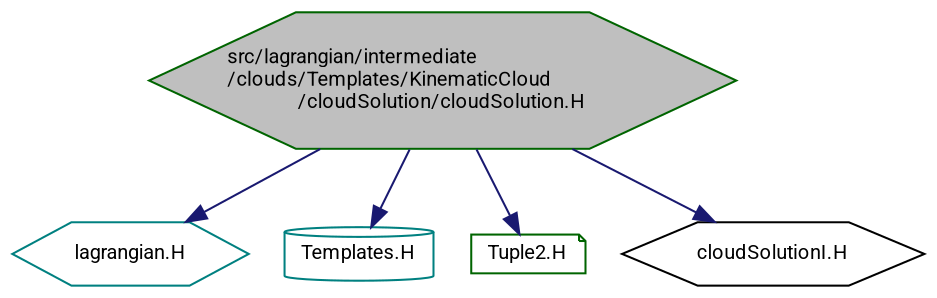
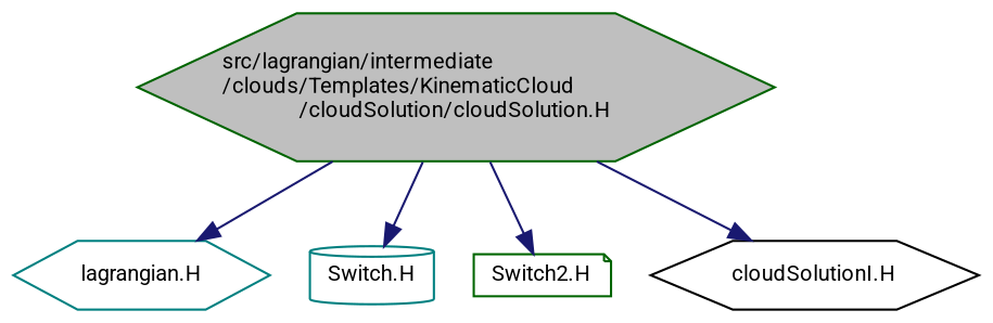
  digraph {
    fontname=Roboto
    node [color=darkgreen fontname=Roboto fontsize=10 shape=hexagon]
    edge [color=midnightblue fontname=Roboto fontsize=10 labelfontname=Helvetica labelfontsize=10 style=solid]
    n1 [fillcolor=grey75 fontcolor=black height=0.2 label="src/lagrangian/intermediate\l/clouds/Templates/KinematicCloud\l/cloudSolution/cloudSolution.H" style=filled width=0.4]
    n2 [color=teal height=0.2 label="lagrangian.H" width=0.4]
-   n3 [color=teal height=0.2 label="Templates.H" shape=cylinder width=0.4]
-   n4 [height=0.2 label="Tuple2.H" shape=note width=0.4]
+   n3 [color=teal height=0.2 label="Switch.H" shape=cylinder width=0.4]
+   n4 [height=0.2 label="Switch2.H" shape=note width=0.4]
    n5 [color=black height=0.2 label="cloudSolutionI.H" width=0.4]
    n1 -> n2
    n1 -> n3
    n1 -> n4
    n1 -> n5
  }
